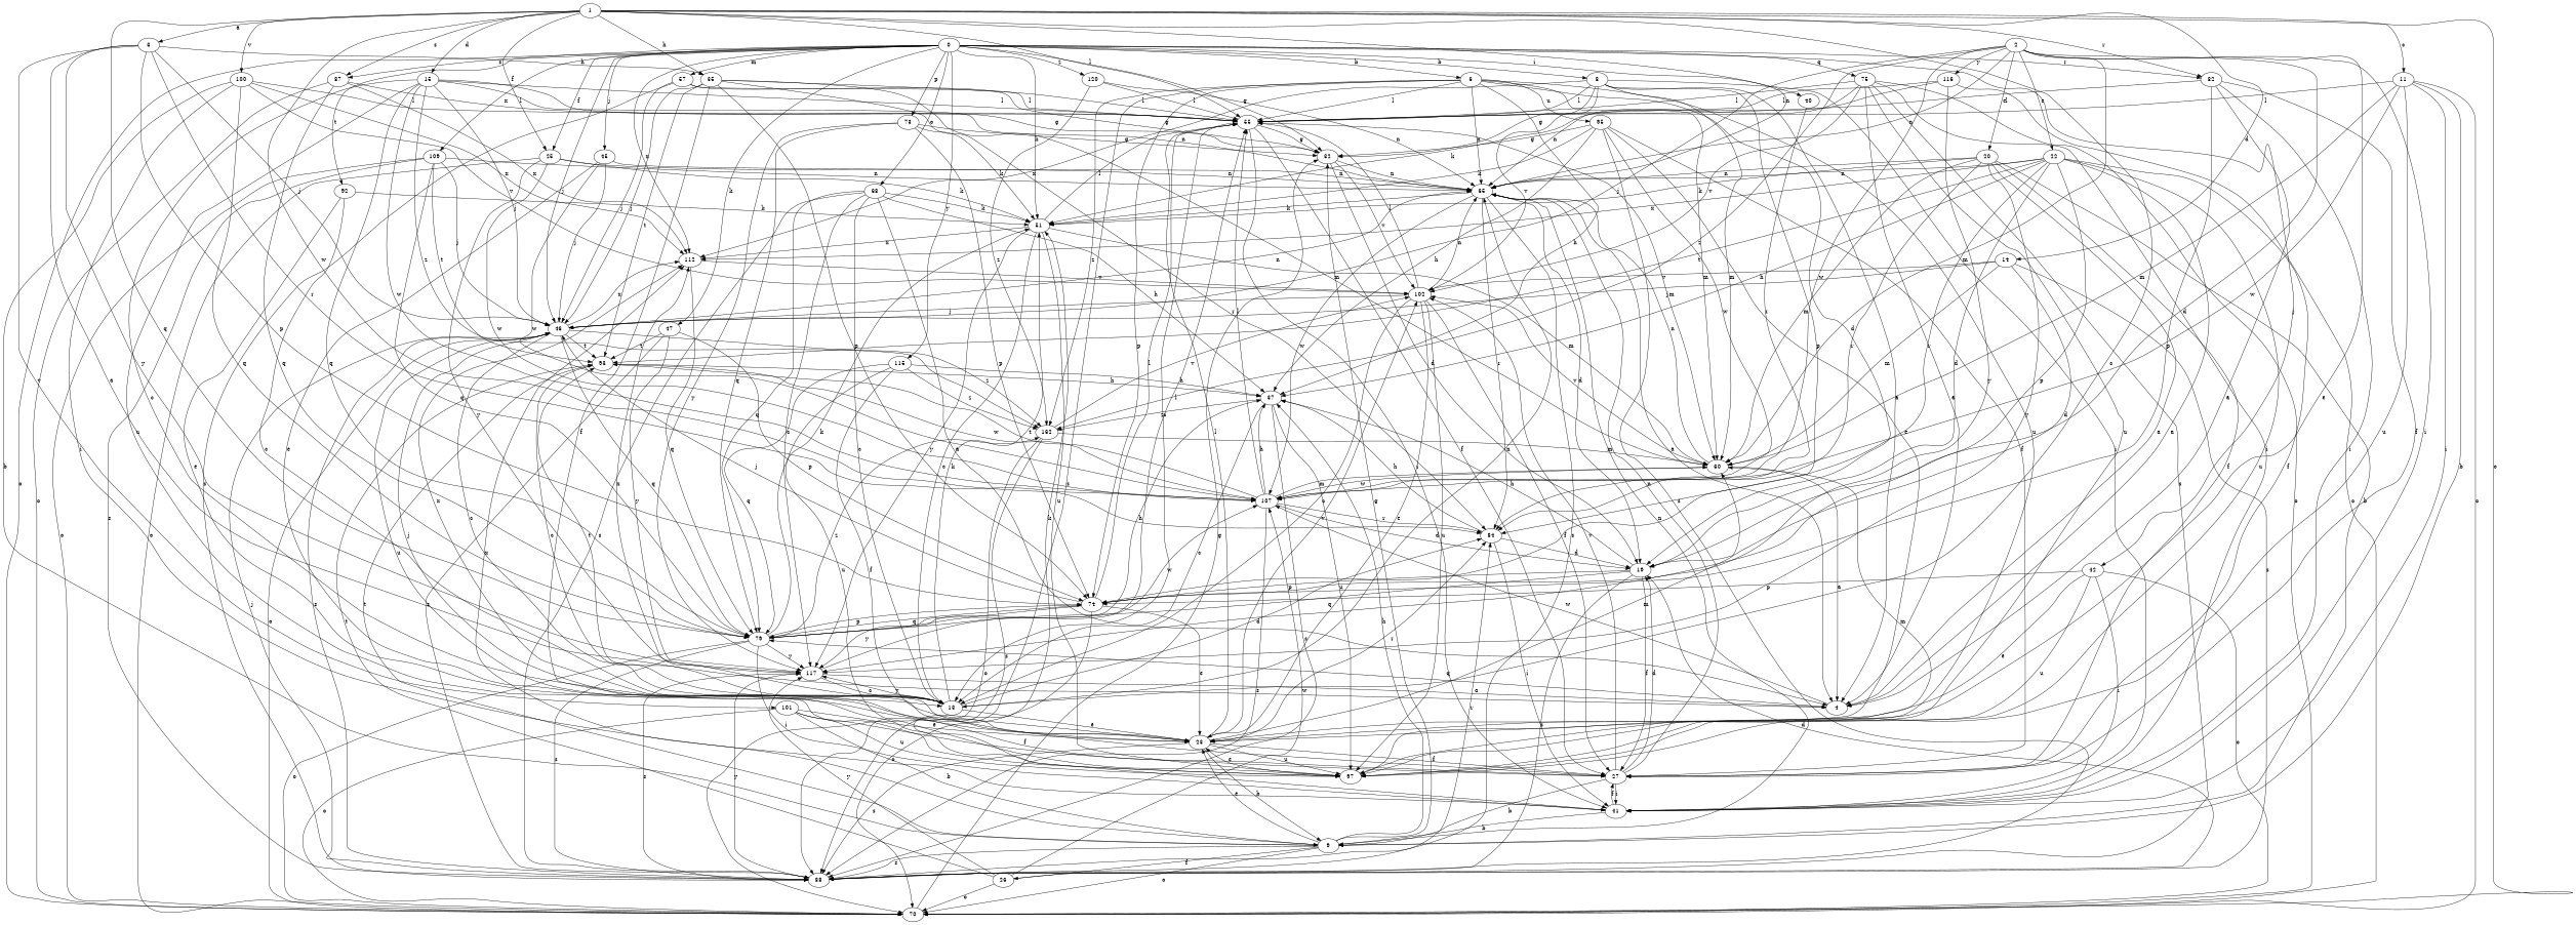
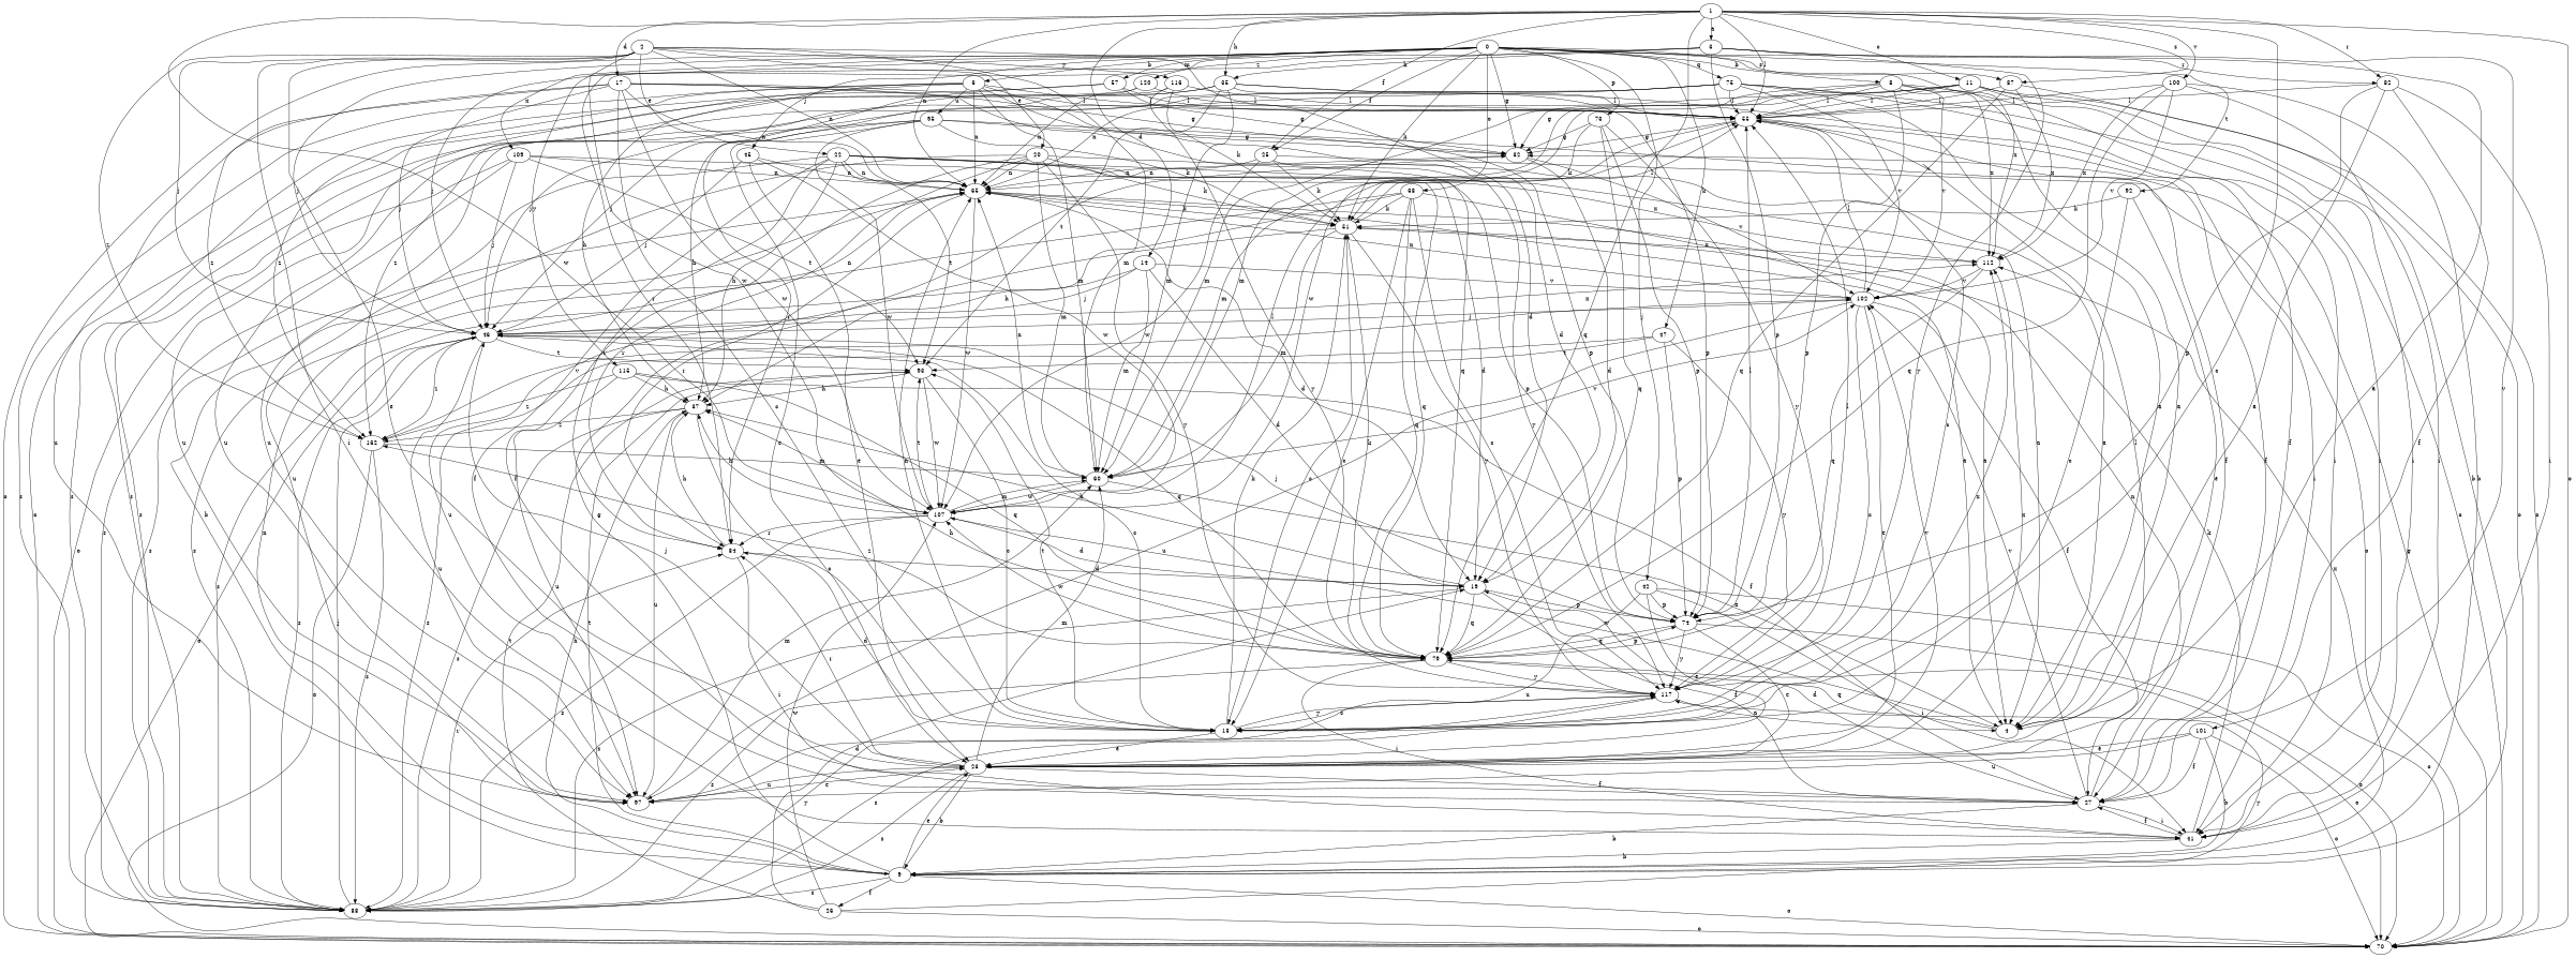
  strict digraph {
    0
    6
    8
    25
    32
-   40
    42
    45
    46
    47
    51
    57
    68
    70
    73
    75
    82
    87
    92
    109
    112
    115
    120
    55
    65
    19
    60
    n28 [label=162]
    74
    37
    88
    95
    97
    41
    4
    102
    107
    117
    84
    23
    13
    79
    93
    27
    1
    3
    11
    14
-   15
+   15 [label=17]
    35
    100
    101
    9
    2
    20
    22
    116
    26
    0 -> 6 [label=b]
    0 -> 8 [label=b]
    0 -> 25 [label=f]
    0 -> 32 [label=g]
-   0 -> 40 [label=i]
    0 -> 42 [label=j]
    0 -> 45 [label=j]
    0 -> 46 [label=j]
    0 -> 47 [label=k]
    0 -> 51 [label=k]
    0 -> 57 [label=m]
    0 -> 68 [label=o]
    0 -> 70 [label=o]
    0 -> 73 [label=p]
    0 -> 75 [label=q]
    0 -> 82 [label=r]
    0 -> 87 [label=s]
    0 -> 92 [label=t]
    0 -> 109 [label=x]
    0 -> 112 [label=x]
    0 -> 115 [label=y]
    0 -> 120 [label=z]
    6 -> 55 [label=l]
    6 -> 65 [label=n]
    6 -> 19 [label=d]
    6 -> 60 [label=m]
    6 -> n28 [label=z]
    6 -> 74 [label=p]
    6 -> 37 [label=h]
    6 -> 88 [label=s]
    6 -> 95 [label=u]
    6 -> 97 [label=u]
    8 -> 32 [label=g]
    8 -> 112 [label=x]
    8 -> 55 [label=l]
    8 -> 60 [label=m]
    8 -> 74 [label=p]
    8 -> 41 [label=i]
    8 -> 4 [label=a]
    8 -> 102 [label=v]
    25 -> 51 [label=k]
    25 -> 70 [label=o]
    25 -> 65 [label=n]
    25 -> 107 [label=w]
    25 -> 117 [label=y]
    32 -> 65 [label=n]
    32 -> 19 [label=d]
    32 -> 102 [label=v]
-   40 -> 84 [label=r]
    42 -> 70 [label=o]
    42 -> 74 [label=p]
    42 -> 97 [label=u]
    42 -> 41 [label=i]
    42 -> 23 [label=e]
    45 -> 46 [label=j]
    45 -> 65 [label=n]
    45 -> 107 [label=w]
    45 -> 23 [label=e]
    46 -> 70 [label=o]
    46 -> 112 [label=x]
    46 -> 65 [label=n]
    46 -> n28 [label=z]
    46 -> 88 [label=s]
    46 -> 97 [label=u]
    46 -> 13 [label=c]
    46 -> 79 [label=q]
    46 -> 93 [label=t]
    47 -> 74 [label=p]
    47 -> 88 [label=s]
    47 -> 117 [label=y]
    47 -> 93 [label=t]
    51 -> 112 [label=x]
    51 -> 55 [label=l]
    51 -> 60 [label=m]
    51 -> 97 [label=u]
    51 -> 117 [label=y]
    51 -> 13 [label=c]
    57 -> 32 [label=g]
    57 -> 46 [label=j]
    57 -> 55 [label=l]
    57 -> 88 [label=s]
    68 -> 51 [label=k]
    68 -> 37 [label=h]
    68 -> 88 [label=s]
    68 -> 4 [label=a]
    68 -> 117 [label=c]
    68 -> 13 [label=c]
    68 -> 79 [label=q]
    70 -> 32 [label=g]
    73 -> 32 [label=g]
    73 -> 51 [label=k]
    73 -> 74 [label=p]
    73 -> 117 [label=y]
    73 -> 79 [label=q]
    75 -> 70 [label=o]
    75 -> 55 [label=l]
    75 -> 65 [label=n]
    75 -> 88 [label=s]
    75 -> 97 [label=u]
    75 -> 41 [label=i]
    75 -> 4 [label=a]
    75 -> 102 [label=v]
    82 -> 55 [label=l]
    82 -> 74 [label=p]
    82 -> 41 [label=i]
    82 -> 4 [label=a]
    82 -> 27 [label=f]
    87 -> 70 [label=o]
    87 -> 112 [label=x]
    87 -> 55 [label=l]
    87 -> 79 [label=q]
    92 -> 51 [label=k]
    92 -> 23 [label=e]
    92 -> 13 [label=c]
    109 -> 46 [label=j]
    109 -> 70 [label=o]
    109 -> 65 [label=n]
    109 -> 88 [label=s]
    109 -> 79 [label=q]
    109 -> 93 [label=t]
    112 -> 102 [label=v]
    112 -> 79 [label=q]
    115 -> n28 [label=z]
    115 -> 37 [label=h]
    115 -> 97 [label=u]
    115 -> 79 [label=q]
    115 -> 27 [label=f]
    120 -> 55 [label=l]
    120 -> 65 [label=n]
    120 -> n28 [label=z]
    55 -> 32 [label=g]
    55 -> 60 [label=m]
    55 -> 41 [label=i]
    55 -> 13 [label=c]
    55 -> 27 [label=f]
    65 -> 51 [label=k]
    65 -> 19 [label=d]
    65 -> 88 [label=s]
    65 -> 4 [label=a]
    65 -> 107 [label=w]
    65 -> 84 [label=r]
    19 -> 74 [label=p]
    19 -> 37 [label=h]
    19 -> 88 [label=s]
    19 -> 79 [label=q]
    19 -> 27 [label=f]
    60 -> 65 [label=n]
    60 -> 4 [label=a]
    60 -> 102 [label=v]
    60 -> 107 [label=w]
    n28 -> 70 [label=o]
    n28 -> 60 [label=m]
    n28 -> 88 [label=s]
    n28 -> 102 [label=v]
    74 -> 46 [label=j]
    74 -> 70 [label=o]
    74 -> 55 [label=l]
    74 -> 117 [label=y]
    74 -> 23 [label=e]
    74 -> 79 [label=q]
    37 -> n28 [label=z]
    37 -> 88 [label=s]
    37 -> 97 [label=u]
    37 -> 13 [label=c]
    88 -> 46 [label=j]
    88 -> 117 [label=y]
    88 -> 84 [label=r]
    95 -> 32 [label=g]
    95 -> 51 [label=k]
    95 -> 37 [label=h]
    95 -> 88 [label=s]
    95 -> 107 [label=w]
    95 -> 23 [label=e]
    95 -> 27 [label=f]
    97 -> 60 [label=m]
    97 -> 23 [label=e]
    41 -> 51 [label=k]
    41 -> 27 [label=f]
    41 -> 9 [label=b]
    4 -> 107 [label=w]
    4 -> 79 [label=q]
    102 -> 46 [label=j]
    102 -> 55 [label=l]
    102 -> 65 [label=n]
    102 -> 97 [label=u]
    102 -> 23 [label=e]
    102 -> 13 [label=c]
    102 -> 27 [label=f]
    107 -> 55 [label=l]
    107 -> 19 [label=d]
    107 -> 60 [label=m]
    107 -> 37 [label=h]
    107 -> 88 [label=s]
    107 -> 84 [label=r]
    107 -> 93 [label=t]
    117 -> 55 [label=l]
    117 -> 88 [label=s]
    117 -> 4 [label=a]
    117 -> 13 [label=c]
    84 -> 19 [label=d]
    84 -> 37 [label=h]
    84 -> 41 [label=i]
    23 -> 46 [label=j]
    23 -> 112 [label=x]
    23 -> 55 [label=l]
    23 -> 60 [label=m]
    23 -> 88 [label=s]
    23 -> 97 [label=u]
    23 -> 102 [label=v]
    23 -> 84 [label=r]
    23 -> 27 [label=f]
    23 -> 9 [label=b]
    13 -> 51 [label=k]
    13 -> 112 [label=x]
    13 -> 65 [label=n]
    13 -> 117 [label=y]
    13 -> 84 [label=d]
    13 -> 23 [label=e]
    13 -> 93 [label=t]
    79 -> 51 [label=k]
    79 -> 70 [label=o]
    79 -> n28 [label=z]
    79 -> 74 [label=p]
    79 -> 37 [label=h]
    79 -> 88 [label=s]
    79 -> 41 [label=i]
    79 -> 107 [label=w]
    79 -> 117 [label=y]
    93 -> 37 [label=h]
    93 -> 107 [label=w]
    93 -> 13 [label=c]
    27 -> 65 [label=n]
    27 -> 19 [label=d]
    27 -> 41 [label=i]
    27 -> 102 [label=v]
    27 -> 9 [label=b]
    1 -> 25 [label=f]
    1 -> 70 [label=o]
    1 -> 82 [label=r]
    1 -> 87 [label=s]
    1 -> 55 [label=l]
    1 -> 65 [label=n]
    1 -> 107 [label=w]
    1 -> 13 [label=c]
    1 -> 79 [label=q]
    1 -> 3 [label=a]
    1 -> 11 [label=c]
    1 -> 14 [label=d]
    1 -> 15 [label=d]
    1 -> 35 [label=h]
    1 -> 100 [label=v]
    3 -> 46 [label=j]
    3 -> 74 [label=p]
    3 -> 4 [label=a]
    3 -> 117 [label=y]
    3 -> 84 [label=r]
    3 -> 35 [label=h]
    3 -> 101 [label=v]
    11 -> 70 [label=o]
    11 -> 55 [label=l]
    11 -> 60 [label=m]
    11 -> 97 [label=u]
    11 -> 41 [label=i]
    11 -> 107 [label=w]
    11 -> 9 [label=b]
    14 -> 46 [label=j]
    14 -> 19 [label=d]
    14 -> 60 [label=m]
    14 -> 88 [label=s]
    14 -> 102 [label=v]
    15 -> 32 [label=g]
    15 -> 46 [label=j]
    15 -> 55 [label=l]
    15 -> 65 [label=n]
    15 -> n28 [label=z]
    15 -> 97 [label=u]
    15 -> 107 [label=w]
    15 -> 13 [label=c]
    15 -> 79 [label=q]
    35 -> 46 [label=j]
    35 -> 55 [label=l]
    35 -> 60 [label=m]
    35 -> 74 [label=p]
    35 -> 84 [label=r]
    35 -> 93 [label=t]
    35 -> 27 [label=f]
    100 -> 112 [label=x]
    100 -> 55 [label=l]
    100 -> 41 [label=i]
    100 -> 102 [label=v]
    100 -> 79 [label=q]
    100 -> 9 [label=b]
    101 -> 70 [label=o]
    101 -> 97 [label=u]
    101 -> 23 [label=e]
    101 -> 27 [label=f]
    101 -> 9 [label=b]
    9 -> 32 [label=g]
    9 -> 70 [label=o]
    9 -> 112 [label=x]
    9 -> 65 [label=n]
    9 -> 37 [label=h]
    9 -> 88 [label=s]
    9 -> 23 [label=e]
    9 -> 93 [label=t]
    9 -> 26 [label=f]
    2 -> 46 [label=j]
    2 -> 65 [label=n]
    2 -> 19 [label=d]
    2 -> 60 [label=m]
    2 -> n28 [label=z]
    2 -> 41 [label=i]
    2 -> 107 [label=w]
    2 -> 23 [label=e]
    2 -> 20 [label=e]
    2 -> 22 [label=e]
    2 -> 116 [label=y]
    20 -> 51 [label=k]
    20 -> 65 [label=n]
    20 -> 60 [label=m]
    20 -> 4 [label=a]
    20 -> 117 [label=y]
    20 -> 84 [label=r]
    20 -> 27 [label=f]
    20 -> 9 [label=b]
    22 -> 112 [label=x]
    22 -> 65 [label=n]
    22 -> 19 [label=d]
    22 -> 74 [label=p]
    22 -> 37 [label=h]
    22 -> 97 [label=u]
    22 -> 4 [label=a]
    22 -> 84 [label=r]
    22 -> 93 [label=t]
    22 -> 27 [label=f]
    116 -> 51 [label=k]
    116 -> 70 [label=o]
    116 -> 55 [label=l]
    116 -> 117 [label=y]
    26 -> 70 [label=o]
    26 -> 19 [label=d]
    26 -> 107 [label=w]
    26 -> 117 [label=y]
    26 -> 93 [label=t]
  }
